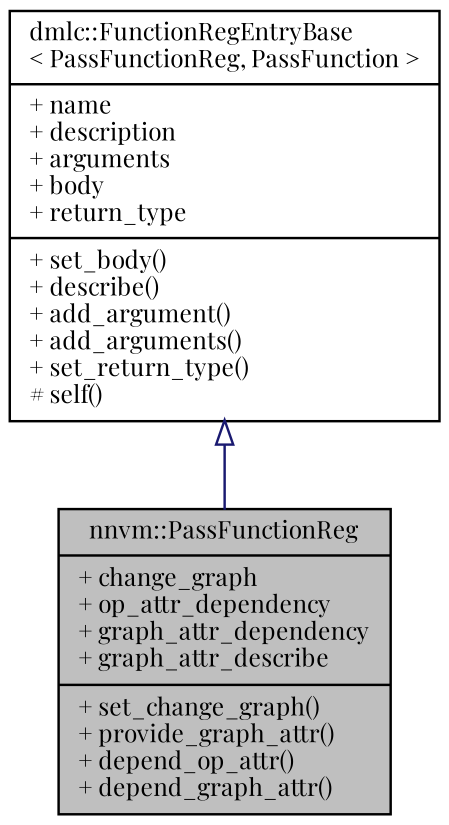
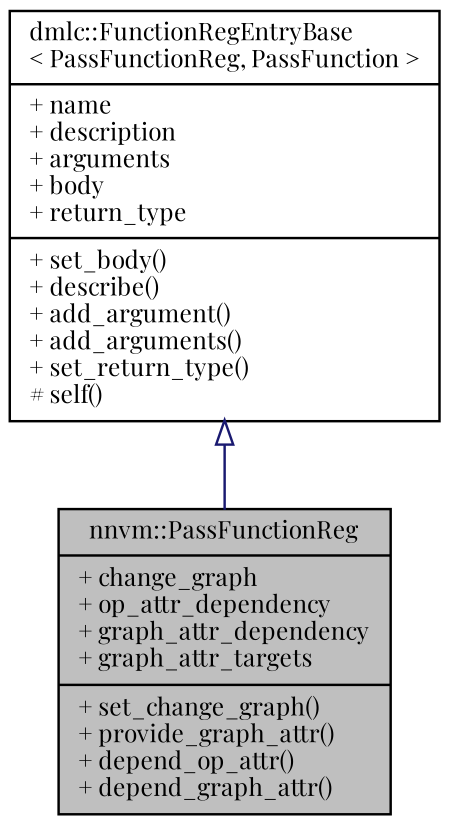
  digraph {
    fontname="Playfair Display"
    node [color=black fontname="Playfair Display" fontsize=10 shape=record style=filled]
-   n1 [fillcolor=grey75 fontcolor=black height=0.2 label="{nnvm::PassFunctionReg\n|+ change_graph\l+ op_attr_dependency\l+ graph_attr_dependency\l+ graph_attr_describe\l|+ set_change_graph()\l+ provide_graph_attr()\l+ depend_op_attr()\l+ depend_graph_attr()\l}" width=0.4]
+   n1 [fillcolor=grey75 fontcolor=black height=0.2 label="{nnvm::PassFunctionReg\n|+ change_graph\l+ op_attr_dependency\l+ graph_attr_dependency\l+ graph_attr_targets\l|+ set_change_graph()\l+ provide_graph_attr()\l+ depend_op_attr()\l+ depend_graph_attr()\l}" width=0.4]
    n2 [fillcolor=white height=0.2 label="{dmlc::FunctionRegEntryBase\l\< PassFunctionReg, PassFunction \>\n|+ name\l+ description\l+ arguments\l+ body\l+ return_type\l|+ set_body()\l+ describe()\l+ add_argument()\l+ add_arguments()\l+ set_return_type()\l# self()\l}" width=0.4]
    n2 -> n1 [arrowtail=onormal color=midnightblue dir=back fontname="Playfair Display" fontsize=10 labelfontname=Helvetica labelfontsize=10 style=solid]
  }
